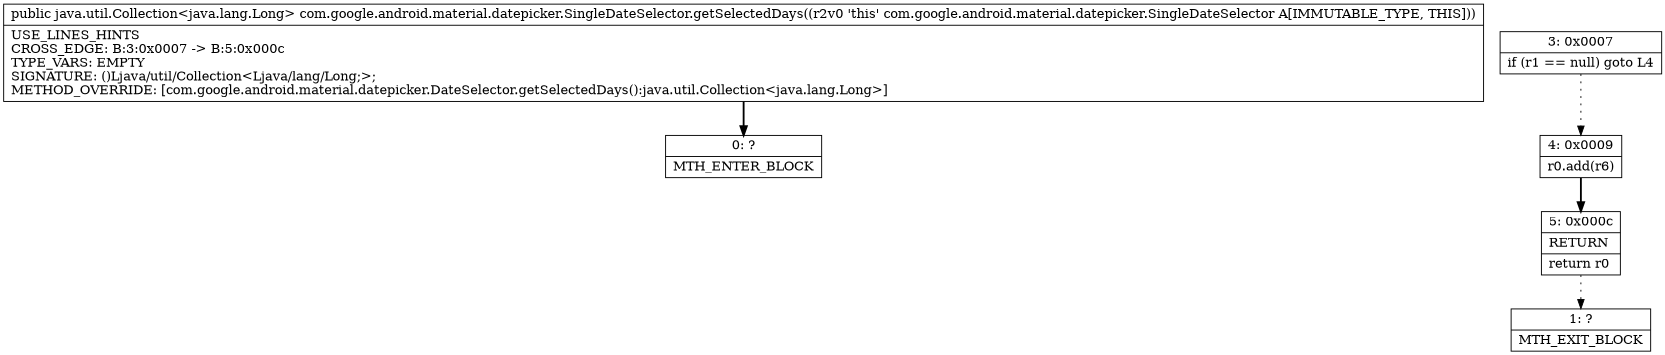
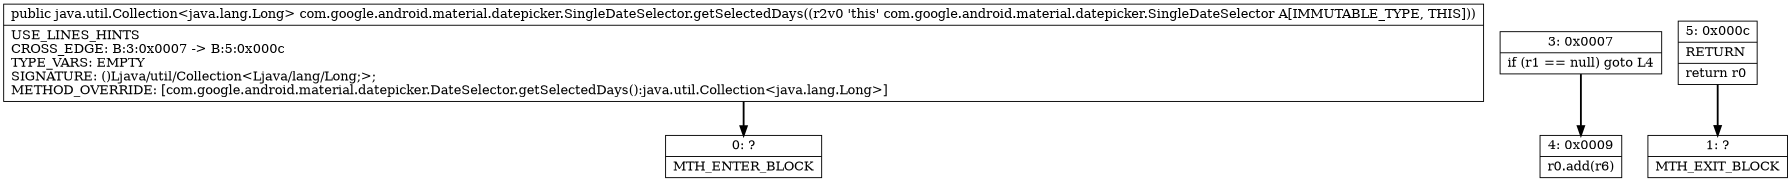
  digraph {
    node [shape=record]
    edge [style=dotted]
    n1 [label="{0\:\ ?|MTH_ENTER_BLOCK\l}"]
    n2 [label="{3\:\ 0x0007|if (r1 == null) goto L4\l}"]
    n3 [label="{4\:\ 0x0009|r0.add(r6)\l}"]
    n4 [label="{5\:\ 0x000c|RETURN\l|return r0\l}"]
    n5 [label="{1\:\ ?|MTH_EXIT_BLOCK\l}"]
    n6 [label="{public java.util.Collection\<java.lang.Long\> com.google.android.material.datepicker.SingleDateSelector.getSelectedDays((r2v0 'this' com.google.android.material.datepicker.SingleDateSelector A[IMMUTABLE_TYPE, THIS]))  | USE_LINES_HINTS\lCROSS_EDGE: B:3:0x0007 \-\> B:5:0x000c\lTYPE_VARS: EMPTY\lSIGNATURE: ()Ljava\/util\/Collection\<Ljava\/lang\/Long;\>;\lMETHOD_OVERRIDE: [com.google.android.material.datepicker.DateSelector.getSelectedDays():java.util.Collection\<java.lang.Long\>]\l}"]
-   n2 -> n3
-   n3 -> n4 [style=bold]
-   n4 -> n5
+   n2 -> n3 [style=bold]
+   n4 -> n5 [style=bold]
    n6 -> n1 [style=bold]
  }
